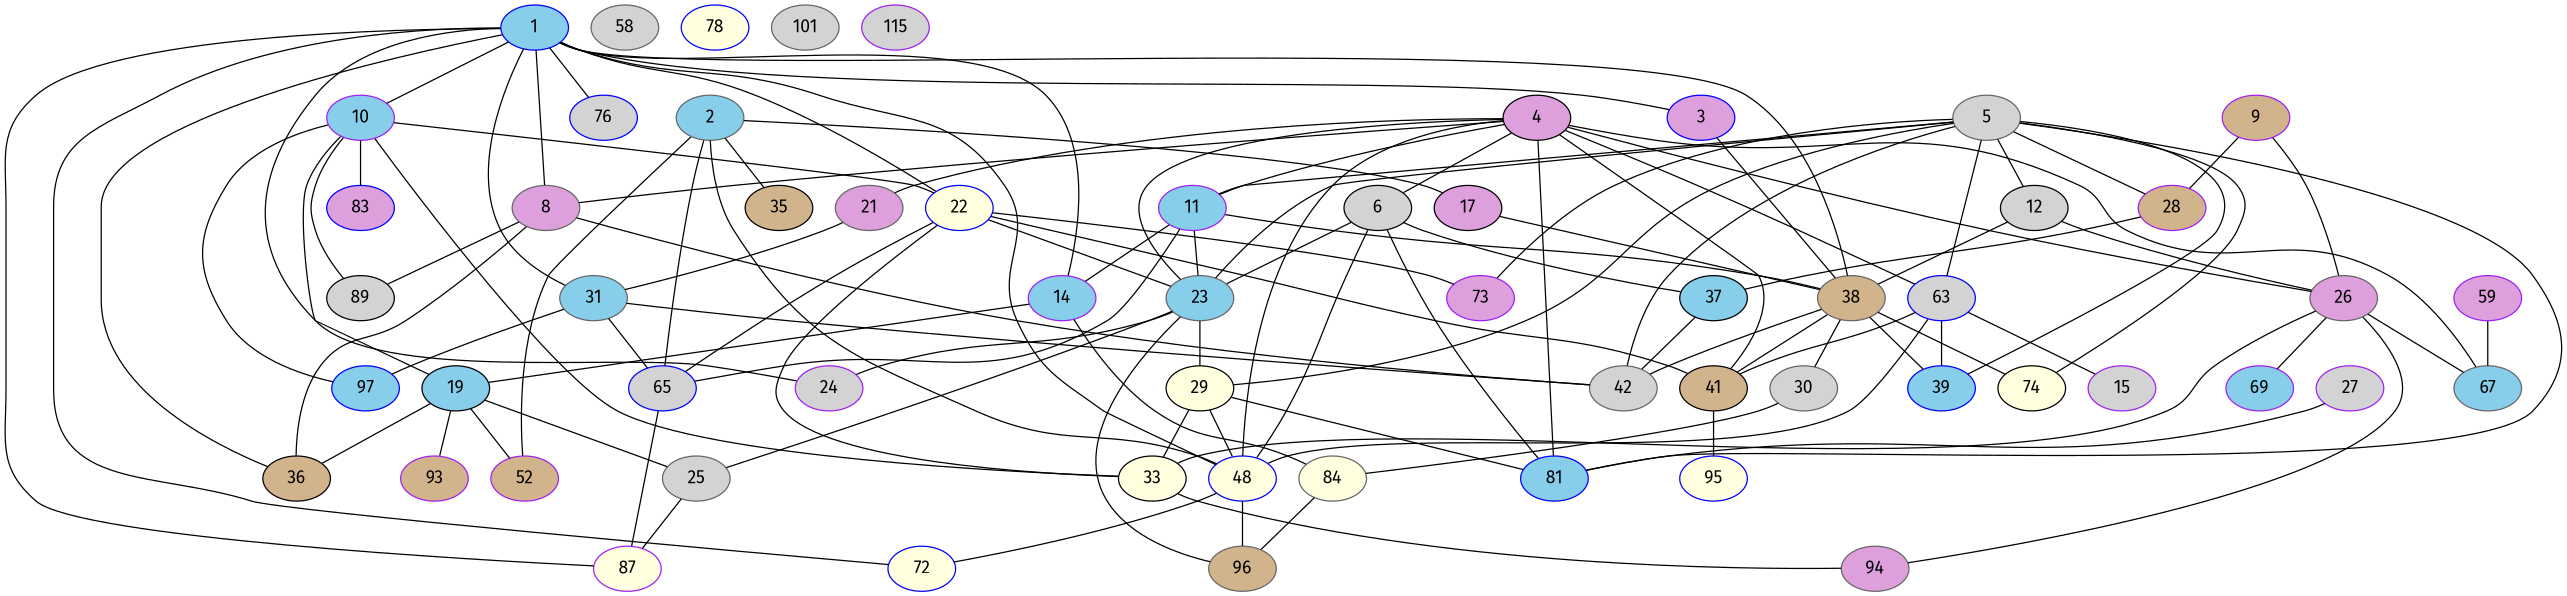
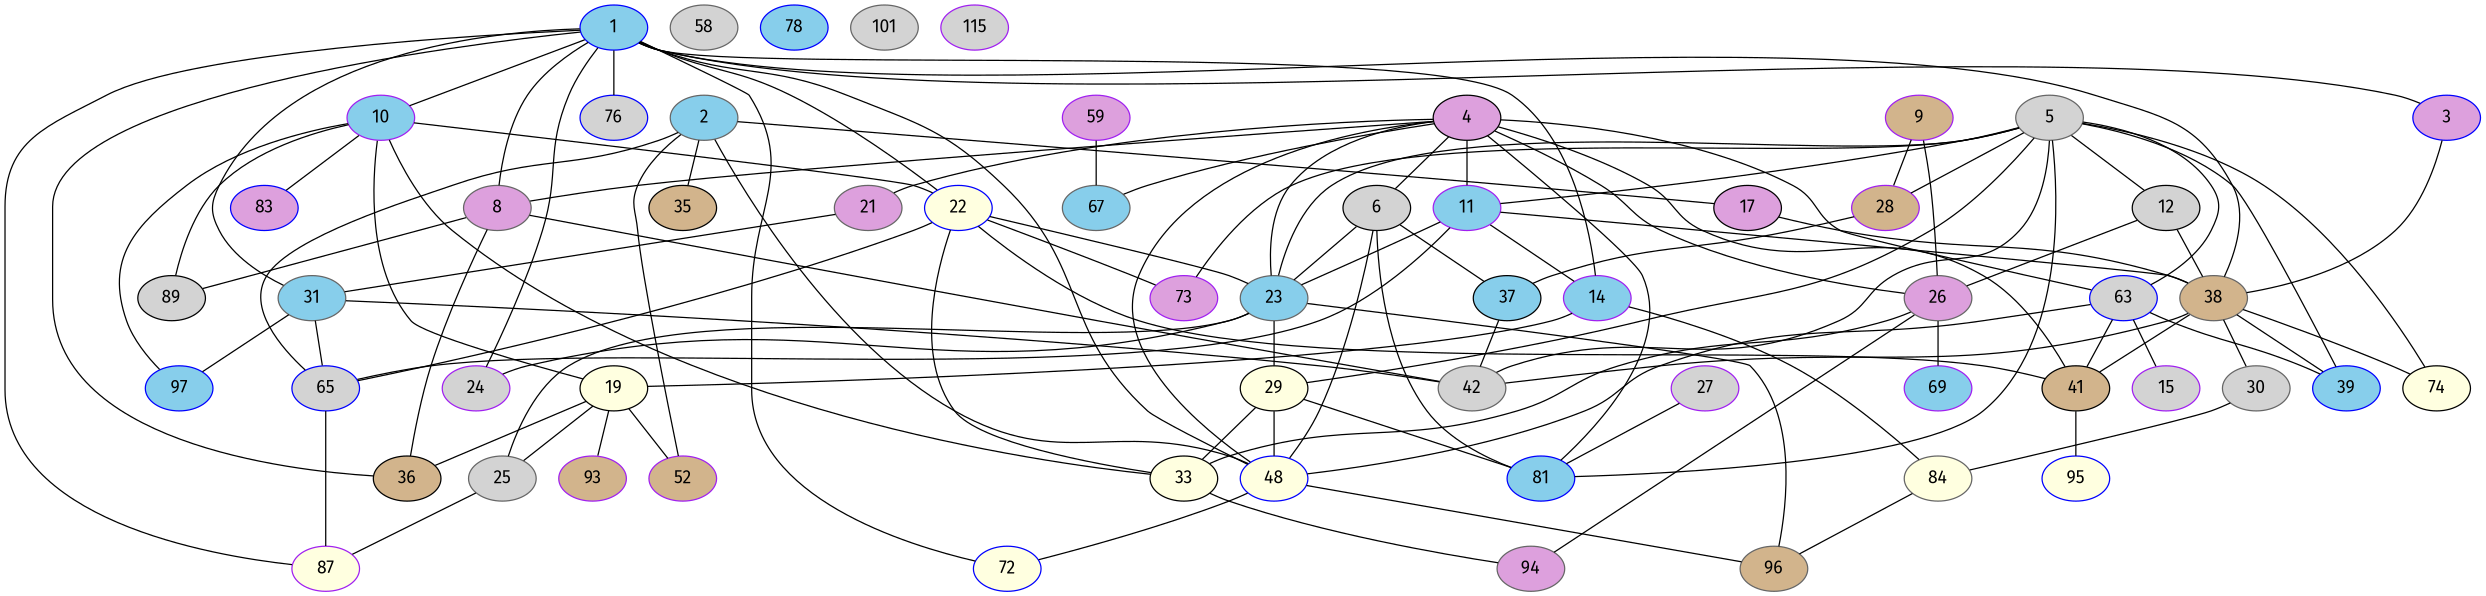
  graph {
    fontname="Fira Sans"
    node [color=gray40 fillcolor=lightgrey fontname="Fira Sans" style=filled]
    edge [fontname="Fira Sans"]
    1 [color=blue fillcolor=skyblue super="+109+105+7+18"]
    3 [color=blue fillcolor=plum]
    8 [fillcolor=plum super="+106+66"]
    10 [color=purple fillcolor=skyblue super="+40"]
    14 [color=purple fillcolor=skyblue super="+45"]
    22 [color=blue fillcolor=lightyellow]
    24 [color=purple]
    31 [fillcolor=skyblue super="+102"]
    36 [color=black fillcolor=tan]
    38 [fillcolor=tan super="+91+77"]
    48 [color=blue fillcolor=lightyellow super="+49"]
    72 [color=blue fillcolor=lightyellow]
    76 [color=blue]
    87 [color=purple fillcolor=lightyellow]
    42
    89 [color=black]
-   19 [color=black fillcolor=skyblue super="+20"]
+   19 [color=black fillcolor=lightyellow super="+20"]
    33 [color=black fillcolor=lightyellow super="+80+118"]
    83 [color=blue fillcolor=plum]
    97 [color=blue fillcolor=skyblue]
    84 [fillcolor=lightyellow]
    65 [color=blue super="+99"]
    23 [fillcolor=skyblue super="+71"]
    41 [color=black fillcolor=tan super="+51+108"]
    73 [color=purple fillcolor=plum]
    39 [color=blue fillcolor=skyblue super="+88"]
    74 [color=black fillcolor=lightyellow super="+107"]
    30
    96 [fillcolor=tan]
    2 [fillcolor=skyblue super="+82"]
    17 [color=black fillcolor=plum]
    35 [color=black fillcolor=tan]
    52 [color=purple fillcolor=tan]
    4 [color=black fillcolor=plum super="+34+32+46"]
    6 [color=black super="+61+117"]
    11 [color=purple fillcolor=skyblue super="+111"]
    n37 [color=blue label=63 super="+47"]
    21 [fillcolor=plum]
    26 [fillcolor=plum super="+55"]
    67 [fillcolor=skyblue super="+86"]
    81 [color=blue fillcolor=skyblue]
    37 [color=black fillcolor=skyblue super="+92"]
    15 [color=purple]
    29 [color=black fillcolor=lightyellow super="+62+85+70"]
    25 [super="+98+60"]
    69 [color=purple fillcolor=skyblue]
    94 [fillcolor=plum]
    95 [color=blue fillcolor=lightyellow]
    5 [super="+16+56"]
    12 [color=black super="+44"]
    28 [color=purple fillcolor=tan]
    9 [color=purple fillcolor=tan]
    93 [color=purple fillcolor=tan]
    27 [color=purple]
    58 [super="+110+113"]
    59 [color=purple fillcolor=plum]
-   78 [color=blue fillcolor=lightyellow]
+   78 [color=blue fillcolor=skyblue]
    101
    115 [color=purple]
    1 -- 3
    1 -- 8
    1 -- 10
    1 -- 14
    1 -- 22
    1 -- 24
    1 -- 31
    1 -- 36
    1 -- 38
    1 -- 48
    1 -- 72
    1 -- 76
    1 -- 87
    3 -- 38
    8 -- 36
    8 -- 42
    8 -- 89
    10 -- 22
    10 -- 89
    10 -- 19
    10 -- 33
    10 -- 83
    10 -- 97
    14 -- 19
    14 -- 84
    22 -- 33
    22 -- 65
    22 -- 23
    22 -- 41
    22 -- 73
    31 -- 42
    31 -- 97
    31 -- 65
    38 -- 42
    38 -- 41
    38 -- 39
    38 -- 74
    38 -- 30
    48 -- 72
    48 -- 96
    19 -- 36
    19 -- 52
    19 -- 25
    19 -- 93
    33 -- 94
    84 -- 96
    65 -- 87
    23 -- 24
    23 -- 96
    23 -- 29
    23 -- 25
    41 -- 95
    30 -- 84
    2 -- 48
    2 -- 65
    2 -- 17
    2 -- 35
    2 -- 52
    17 -- 38
    4 -- 8
    4 -- 48
    4 -- 23
    4 -- 41 [weight=2]
    4 -- 6
    4 -- 11
    4 -- n37 [weight=2]
    4 -- 21
    4 -- 26
    4 -- 67
    4 -- 81
    6 -- 48
    6 -- 23
    6 -- 81
    6 -- 37
    11 -- 14
    11 -- 38
    11 -- 65
    11 -- 23
    n37 -- 48
    n37 -- 41
    n37 -- 39 [weight=2]
    n37 -- 15
    21 -- 31
    26 -- 33
-   26 -- 67
    26 -- 69
    26 -- 94
    37 -- 42 [weight=2]
    29 -- 48
    29 -- 33
    29 -- 81 [weight=2]
    25 -- 87
    5 -- 42 [weight=2]
    5 -- 23
    5 -- 73
    5 -- 39
    5 -- 74
    5 -- 11
    5 -- n37
    5 -- 81 [weight=2]
    5 -- 29
    5 -- 12
    5 -- 28
    12 -- 38
    12 -- 26
    28 -- 37
    9 -- 26
    9 -- 28
    27 -- 81
    59 -- 67
  }
